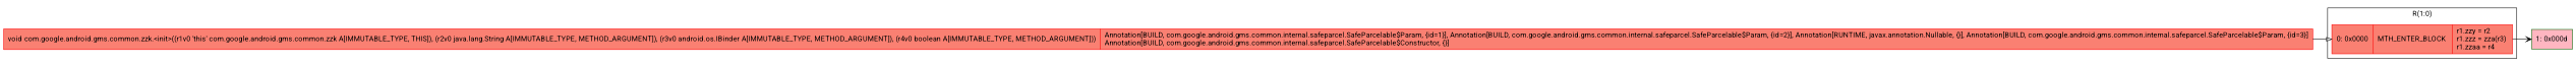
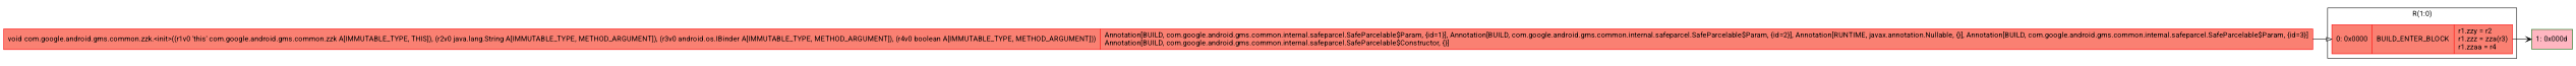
  digraph {
    rankdir=LR
    fontname=Roboto
    node [color=red shape=record style=filled fillcolor=salmon fontname=Roboto]
    edge [fontname=Roboto]
-   n1 [label="{0\:\ 0x0000|MTH_ENTER_BLOCK\l|r1.zzy = r2\lr1.zzz = zza(r3)\lr1.zzaa = r4\l}"]
+   n1 [label="{0\:\ 0x0000|BUILD_ENTER_BLOCK\l|r1.zzy = r2\lr1.zzz = zza(r3)\lr1.zzaa = r4\l}"]
    n2 [color=darkgreen label="{1\:\ 0x000d}" fillcolor=lightpink]
    n3 [label="{void com.google.android.gms.common.zzk.\<init\>((r1v0 'this' com.google.android.gms.common.zzk A[IMMUTABLE_TYPE, THIS]), (r2v0 java.lang.String A[IMMUTABLE_TYPE, METHOD_ARGUMENT]), (r3v0 android.os.IBinder A[IMMUTABLE_TYPE, METHOD_ARGUMENT]), (r4v0 boolean A[IMMUTABLE_TYPE, METHOD_ARGUMENT]))  | Annotation[BUILD, com.google.android.gms.common.internal.safeparcel.SafeParcelable$Param, \{id=1\}], Annotation[BUILD, com.google.android.gms.common.internal.safeparcel.SafeParcelable$Param, \{id=2\}], Annotation[RUNTIME, javax.annotation.Nullable, \{\}], Annotation[BUILD, com.google.android.gms.common.internal.safeparcel.SafeParcelable$Param, \{id=3\}]\lAnnotation[BUILD, com.google.android.gms.common.internal.safeparcel.SafeParcelable$Constructor, \{\}]\l}"]
    subgraph cluster_1 {
      label="R(1:0)"
      n1
    }
    n1 -> n2 [arrowhead=vee]
    n3 -> n1 [arrowhead=onormal]
  }
